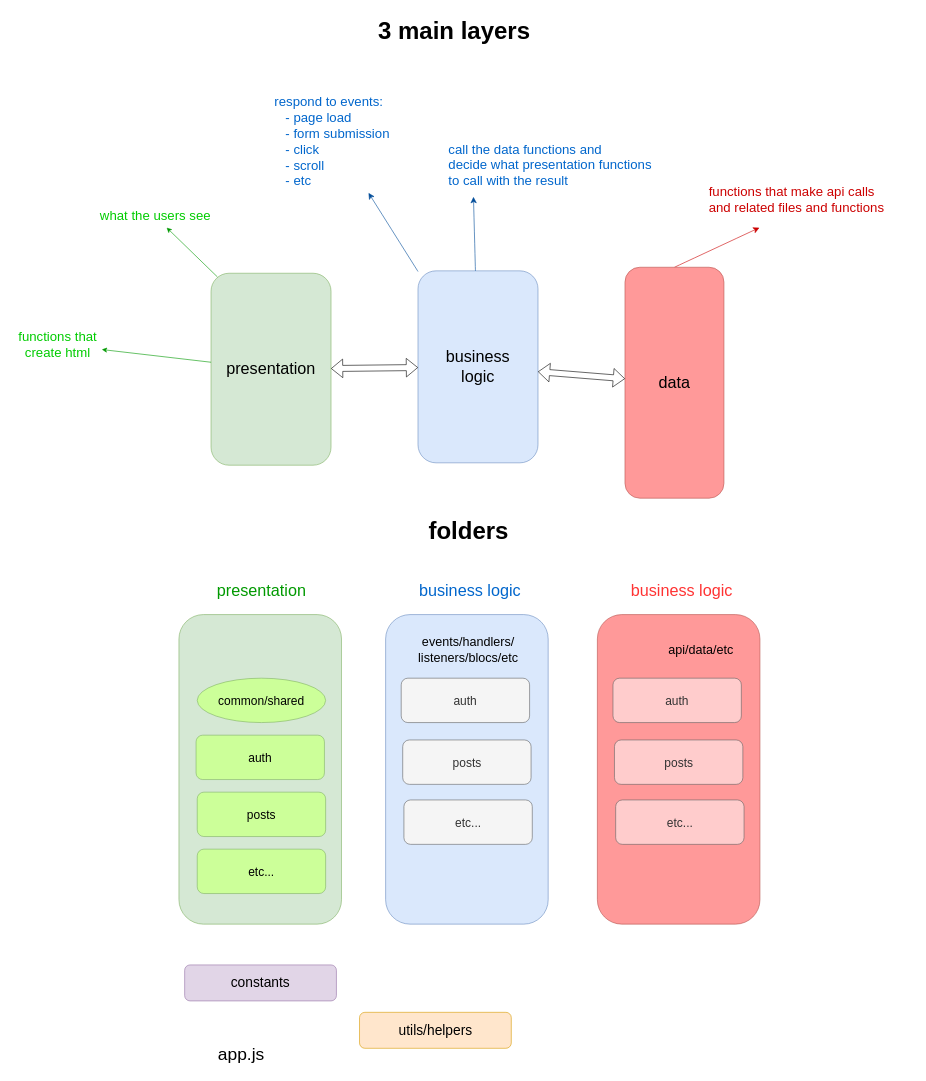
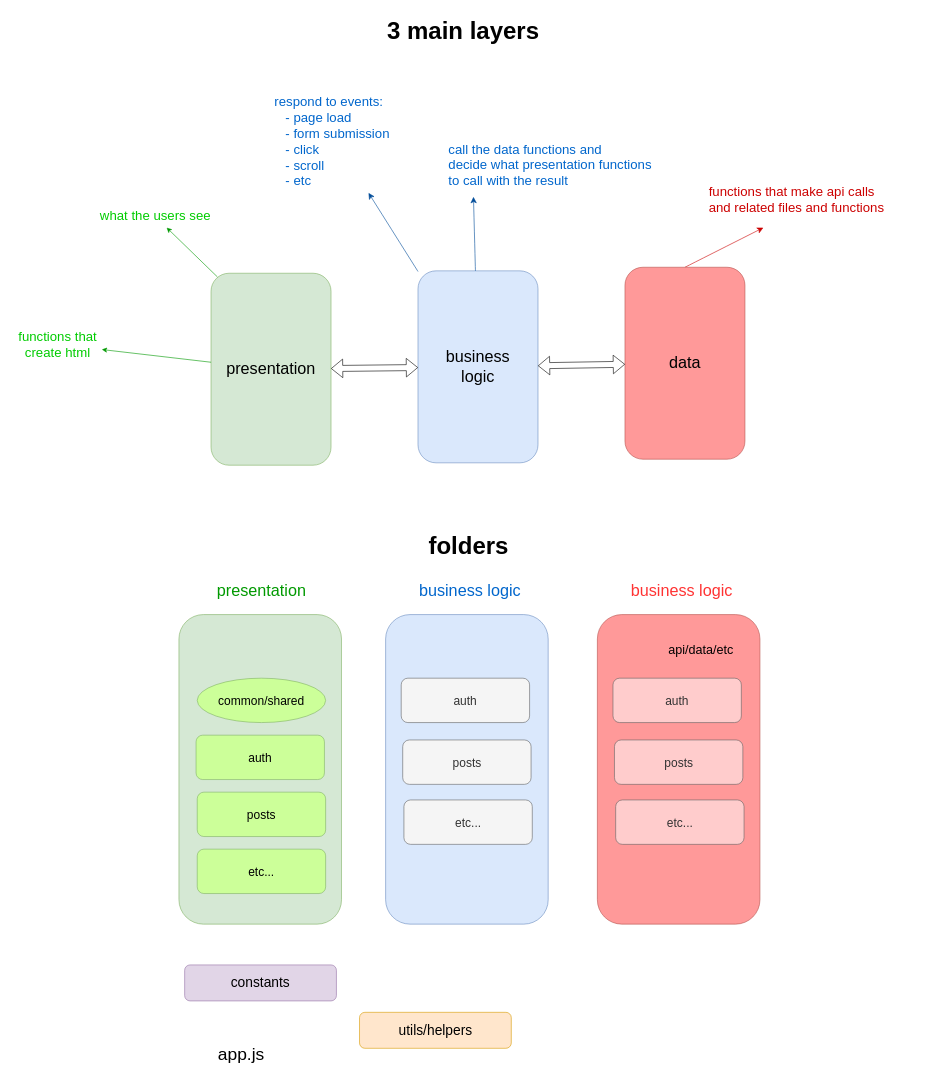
  <mxCell id="0" />
  <mxCell id="1" parent="0" />
  <mxCell id="2" value="&lt;font style=&quot;font-size: 27px;&quot;&gt;presentation&lt;/font&gt;" style="rounded=1;whiteSpace=wrap;html=1;fillColor=#d5e8d4;strokeColor=#82b366;" parent="1" vertex="1"><mxGeometry x="351" y="455" width="200" height="320" as="geometry" /></mxCell>
  <mxCell id="3" style="edgeStyle=none;curved=1;rounded=0;orthogonalLoop=1;jettySize=auto;html=1;fontSize=12;startSize=8;endSize=8;fontColor=#0066CC;strokeColor=#004C99;" parent="1" source="4" target="13" edge="1"><mxGeometry relative="1" as="geometry" /></mxCell>
  <mxCell id="4" value="&lt;font style=&quot;font-size: 27px;&quot;&gt;business&lt;/font&gt;&lt;div&gt;&lt;font style=&quot;font-size: 27px;&quot;&gt;logic&lt;/font&gt;&lt;/div&gt;" style="rounded=1;whiteSpace=wrap;html=1;fillColor=#dae8fc;strokeColor=#6c8ebf;" parent="1" vertex="1"><mxGeometry x="696" y="451" width="200" height="320" as="geometry" /></mxCell>
  <mxCell id="5" style="edgeStyle=none;curved=1;rounded=0;orthogonalLoop=1;jettySize=auto;html=1;exitX=0.5;exitY=0;exitDx=0;exitDy=0;fontSize=12;startSize=8;endSize=8;strokeColor=#CC0000;" edge="1" parent="1" source="6" target="17"><mxGeometry relative="1" as="geometry" /></mxCell>
- <mxCell id="6" value="&lt;font style=&quot;font-size: 27px;&quot;&gt;data&lt;/font&gt;" style="rounded=1;whiteSpace=wrap;html=1;fillColor=#FF9999;strokeColor=#b85450;" parent="1" vertex="1"><mxGeometry x="1041" y="445" width="165" height="385" as="geometry" /></mxCell>
+ <mxCell id="6" value="&lt;font style=&quot;font-size: 27px;&quot;&gt;data&lt;/font&gt;" style="rounded=1;whiteSpace=wrap;html=1;fillColor=#FF9999;strokeColor=#b85450;" parent="1" vertex="1"><mxGeometry x="1041" y="445" width="200" height="320" as="geometry" /></mxCell>
  <mxCell id="7" value="" style="shape=flexArrow;endArrow=classic;startArrow=classic;html=1;rounded=0;" parent="1" source="2" target="4" edge="1"><mxGeometry width="100" height="100" relative="1" as="geometry"><mxPoint x="727" y="794" as="sourcePoint" /><mxPoint x="827" y="694" as="targetPoint" /></mxGeometry></mxCell>
  <mxCell id="8" value="" style="shape=flexArrow;endArrow=classic;startArrow=classic;html=1;rounded=0;" parent="1" source="4" target="6" edge="1"><mxGeometry width="100" height="100" relative="1" as="geometry"><mxPoint x="727" y="794" as="sourcePoint" /><mxPoint x="827" y="694" as="targetPoint" /></mxGeometry></mxCell>
  <mxCell id="9" value="&lt;font style=&quot;font-size: 22px;&quot;&gt;what the users see&lt;/font&gt;" style="text;html=1;align=center;verticalAlign=middle;resizable=0;points=[];autosize=1;strokeColor=none;fillColor=none;fontColor=#00CC00;" parent="1" vertex="1"><mxGeometry x="156" y="341" width="203" height="38" as="geometry" /></mxCell>
  <mxCell id="10" value="" style="endArrow=classic;html=1;rounded=0;exitX=0.053;exitY=0.019;exitDx=0;exitDy=0;exitPerimeter=0;fontColor=#009900;labelBackgroundColor=#009900;strokeColor=#009900;" parent="1" source="2" target="9" edge="1"><mxGeometry width="50" height="50" relative="1" as="geometry"><mxPoint x="309" y="489" as="sourcePoint" /><mxPoint x="359" y="439" as="targetPoint" /></mxGeometry></mxCell>
  <mxCell id="11" value="&lt;font style=&quot;font-size: 22px;&quot;&gt;functions that&lt;/font&gt;&lt;div&gt;&lt;font style=&quot;font-size: 22px;&quot;&gt;create html&lt;/font&gt;&lt;/div&gt;" style="text;html=1;align=center;verticalAlign=middle;resizable=0;points=[];autosize=1;strokeColor=none;fillColor=none;fontColor=#00CC00;" parent="1" vertex="1"><mxGeometry x="20" y="541" width="149" height="65" as="geometry" /></mxCell>
  <mxCell id="12" value="" style="endArrow=classic;html=1;rounded=0;fontColor=#009900;labelBackgroundColor=#009900;strokeColor=#009900;" parent="1" source="2" target="11" edge="1"><mxGeometry width="50" height="50" relative="1" as="geometry"><mxPoint x="342" y="608" as="sourcePoint" /><mxPoint x="257" y="526" as="targetPoint" /></mxGeometry></mxCell>
  <mxCell id="13" value="&lt;font color=&quot;#0066cc&quot; style=&quot;font-size: 22px;&quot;&gt;respond to events:&lt;/font&gt;&lt;div style=&quot;font-size: 22px;&quot;&gt;&lt;font color=&quot;#0066cc&quot; style=&quot;font-size: 22px;&quot;&gt;&amp;nbsp; &amp;nbsp;- page load&lt;/font&gt;&lt;/div&gt;&lt;div style=&quot;font-size: 22px;&quot;&gt;&lt;font color=&quot;#0066cc&quot; style=&quot;font-size: 22px;&quot;&gt;&amp;nbsp; &amp;nbsp;- form submission&lt;/font&gt;&lt;/div&gt;&lt;div style=&quot;font-size: 22px;&quot;&gt;&lt;font color=&quot;#0066cc&quot; style=&quot;font-size: 22px;&quot;&gt;&amp;nbsp; &amp;nbsp;- click&lt;/font&gt;&lt;/div&gt;&lt;div style=&quot;font-size: 22px;&quot;&gt;&lt;font color=&quot;#0066cc&quot; style=&quot;font-size: 22px;&quot;&gt;&amp;nbsp; &amp;nbsp;- scroll&lt;/font&gt;&lt;/div&gt;&lt;div style=&quot;font-size: 22px;&quot;&gt;&lt;font color=&quot;#0066cc&quot; style=&quot;font-size: 22px;&quot;&gt;&amp;nbsp; &amp;nbsp;- etc&lt;/font&gt;&lt;/div&gt;" style="text;html=1;align=left;verticalAlign=middle;resizable=0;points=[];autosize=1;strokeColor=none;fillColor=none;fontSize=16;" parent="1" vertex="1"><mxGeometry x="455" y="151" width="210" height="170" as="geometry" /></mxCell>
- <mxCell id="14" value="&lt;font style=&quot;font-size: 40px;&quot;&gt;&lt;b&gt;3 main layers&lt;/b&gt;&lt;/font&gt;" style="text;html=1;align=center;verticalAlign=middle;resizable=0;points=[];autosize=1;strokeColor=none;fillColor=none;fontSize=16;" parent="1" vertex="1"><mxGeometry x="620" y="20" width="272" height="60" as="geometry" /></mxCell>
+ <mxCell id="14" value="&lt;font style=&quot;font-size: 40px;&quot;&gt;&lt;b&gt;3 main layers&lt;/b&gt;&lt;/font&gt;" style="text;html=1;align=center;verticalAlign=middle;resizable=0;points=[];autosize=1;strokeColor=none;fillColor=none;fontSize=16;" parent="1" vertex="1"><mxGeometry x="635" y="20" width="272" height="60" as="geometry" /></mxCell>
  <mxCell id="15" value="&lt;font color=&quot;#0066cc&quot;&gt;&lt;span style=&quot;font-size: 22px; text-wrap: nowrap;&quot;&gt;call the data functions and&amp;nbsp;&lt;/span&gt;&lt;/font&gt;&lt;div&gt;&lt;font color=&quot;#0066cc&quot;&gt;&lt;span style=&quot;font-size: 22px; text-wrap: nowrap;&quot;&gt;decide what presentation functions&lt;/span&gt;&lt;/font&gt;&lt;/div&gt;&lt;div&gt;&lt;font color=&quot;#0066cc&quot;&gt;&lt;span style=&quot;font-size: 22px; text-wrap: nowrap;&quot;&gt;to call with the result&lt;/span&gt;&lt;/font&gt;&lt;/div&gt;" style="text;whiteSpace=wrap;html=1;" vertex="1" parent="1"><mxGeometry x="745" y="229" width="342" height="95" as="geometry" /></mxCell>
  <mxCell id="16" style="edgeStyle=none;curved=1;rounded=0;orthogonalLoop=1;jettySize=auto;html=1;entryX=0.127;entryY=1.038;entryDx=0;entryDy=0;entryPerimeter=0;fontSize=12;startSize=8;endSize=8;strokeColor=#004C99;" edge="1" parent="1" source="4" target="15"><mxGeometry relative="1" as="geometry" /></mxCell>
  <mxCell id="17" value="&lt;font color=&quot;#cc0000&quot;&gt;&lt;span style=&quot;font-size: 22px; text-wrap: nowrap;&quot;&gt;functions that make api calls&lt;br&gt;and related files and functions&lt;/span&gt;&lt;/font&gt;" style="text;whiteSpace=wrap;html=1;" vertex="1" parent="1"><mxGeometry x="1179" y="300" width="342" height="79" as="geometry" /></mxCell>
- <mxCell id="18" value="&lt;font style=&quot;font-size: 40px;&quot;&gt;&lt;b&gt;folders&lt;/b&gt;&lt;/font&gt;" style="text;html=1;align=center;verticalAlign=middle;resizable=0;points=[];autosize=1;strokeColor=none;fillColor=none;fontSize=16;" vertex="1" parent="1"><mxGeometry x="704" y="854" width="151" height="60" as="geometry" /></mxCell>
+ <mxCell id="18" value="&lt;font style=&quot;font-size: 40px;&quot;&gt;&lt;b&gt;folders&lt;/b&gt;&lt;/font&gt;" style="text;html=1;align=center;verticalAlign=middle;resizable=0;points=[];autosize=1;strokeColor=none;fillColor=none;fontSize=16;" vertex="1" parent="1"><mxGeometry x="704" y="879" width="151" height="60" as="geometry" /></mxCell>
  <mxCell id="19" value="" style="rounded=1;whiteSpace=wrap;html=1;fillColor=#d5e8d4;strokeColor=#82b366;" vertex="1" parent="1"><mxGeometry x="297.5" y="1024" width="271" height="516" as="geometry" /></mxCell>
  <mxCell id="20" value="&lt;span style=&quot;font-family: Helvetica; font-size: 27px; font-style: normal; font-variant-ligatures: normal; font-variant-caps: normal; font-weight: 400; letter-spacing: normal; orphans: 2; text-align: center; text-indent: 0px; text-transform: none; widows: 2; word-spacing: 0px; -webkit-text-stroke-width: 0px; white-space: normal; background-color: rgb(255, 255, 255); text-decoration-thickness: initial; text-decoration-style: initial; text-decoration-color: initial; float: none; display: inline !important;&quot;&gt;&lt;font color=&quot;#009900&quot;&gt;presentation&lt;/font&gt;&lt;/span&gt;" style="text;whiteSpace=wrap;html=1;" vertex="1" parent="1"><mxGeometry x="359" y="961" width="177" height="54" as="geometry" /></mxCell>
  <mxCell id="21" value="&lt;font style=&quot;font-size: 20px;&quot;&gt;common/shared&lt;/font&gt;" style="ellipse;whiteSpace=wrap;html=1;fillColor=#CCFF99;strokeColor=#82b366;" vertex="1" parent="1"><mxGeometry x="328" y="1130" width="214" height="74" as="geometry" /></mxCell>
  <mxCell id="22" value="&lt;font style=&quot;font-size: 20px;&quot;&gt;auth&lt;/font&gt;" style="rounded=1;whiteSpace=wrap;html=1;fillColor=#CCFF99;strokeColor=#82b366;" vertex="1" parent="1"><mxGeometry x="326" y="1225" width="214" height="74" as="geometry" /></mxCell>
  <mxCell id="23" value="&lt;font style=&quot;font-size: 20px;&quot;&gt;posts&lt;/font&gt;" style="rounded=1;whiteSpace=wrap;html=1;fillColor=#CCFF99;strokeColor=#82b366;" vertex="1" parent="1"><mxGeometry x="328" y="1320" width="214" height="74" as="geometry" /></mxCell>
  <mxCell id="24" value="&lt;font style=&quot;font-size: 20px;&quot;&gt;etc...&lt;/font&gt;" style="rounded=1;whiteSpace=wrap;html=1;fillColor=#CCFF99;strokeColor=#82b366;" vertex="1" parent="1"><mxGeometry x="328" y="1415" width="214" height="74" as="geometry" /></mxCell>
  <mxCell id="25" value="" style="rounded=1;whiteSpace=wrap;html=1;fillColor=#dae8fc;strokeColor=#6c8ebf;" vertex="1" parent="1"><mxGeometry x="642" y="1024" width="271" height="516" as="geometry" /></mxCell>
- <mxCell id="26" value="&lt;span style=&quot;font-size: 21px;&quot;&gt;events/handlers/&lt;/span&gt;&lt;div&gt;&lt;span style=&quot;font-size: 21px;&quot;&gt;listeners/blocs/etc&lt;/span&gt;&lt;/div&gt;" style="text;strokeColor=none;fillColor=none;html=1;align=center;verticalAlign=middle;whiteSpace=wrap;rounded=0;fontSize=16;" vertex="1" parent="1"><mxGeometry x="715.5" y="1067" width="128" height="30" as="geometry" /></mxCell>
  <mxCell id="27" value="&lt;font style=&quot;font-size: 20px;&quot;&gt;auth&lt;/font&gt;" style="rounded=1;whiteSpace=wrap;html=1;fillColor=#f5f5f5;strokeColor=#666666;fontColor=#333333;" vertex="1" parent="1"><mxGeometry x="668" y="1130" width="214" height="74" as="geometry" /></mxCell>
  <mxCell id="28" value="&lt;font style=&quot;font-size: 20px;&quot;&gt;posts&lt;/font&gt;" style="rounded=1;whiteSpace=wrap;html=1;fillColor=#f5f5f5;strokeColor=#666666;fontColor=#333333;" vertex="1" parent="1"><mxGeometry x="670.5" y="1233" width="214" height="74" as="geometry" /></mxCell>
  <mxCell id="29" value="&lt;font style=&quot;font-size: 20px;&quot;&gt;etc...&lt;/font&gt;" style="rounded=1;whiteSpace=wrap;html=1;fillColor=#f5f5f5;strokeColor=#666666;fontColor=#333333;" vertex="1" parent="1"><mxGeometry x="672.5" y="1333" width="214" height="74" as="geometry" /></mxCell>
  <mxCell id="30" value="&lt;span style=&quot;font-family: Helvetica; font-size: 27px; font-style: normal; font-variant-ligatures: normal; font-variant-caps: normal; font-weight: 400; letter-spacing: normal; orphans: 2; text-align: center; text-indent: 0px; text-transform: none; widows: 2; word-spacing: 0px; -webkit-text-stroke-width: 0px; white-space: normal; background-color: rgb(255, 255, 255); text-decoration-thickness: initial; text-decoration-style: initial; text-decoration-color: initial; float: none; display: inline !important;&quot;&gt;&lt;font color=&quot;#0066cc&quot;&gt;business logic&lt;/font&gt;&lt;/span&gt;" style="text;whiteSpace=wrap;html=1;" vertex="1" parent="1"><mxGeometry x="696" y="961" width="177" height="54" as="geometry" /></mxCell>
  <mxCell id="31" value="" style="rounded=1;whiteSpace=wrap;html=1;fillColor=#FF9999;strokeColor=#b85450;" vertex="1" parent="1"><mxGeometry x="995" y="1024" width="271" height="516" as="geometry" /></mxCell>
  <mxCell id="32" value="&lt;span style=&quot;font-size: 21px;&quot;&gt;api/data/etc&lt;/span&gt;" style="text;strokeColor=none;fillColor=none;html=1;align=center;verticalAlign=middle;whiteSpace=wrap;rounded=0;fontSize=16;" vertex="1" parent="1"><mxGeometry x="1103.5" y="1067" width="128" height="30" as="geometry" /></mxCell>
  <mxCell id="33" value="&lt;font style=&quot;font-size: 20px;&quot;&gt;auth&lt;/font&gt;" style="rounded=1;whiteSpace=wrap;html=1;fillColor=#FFCCCC;strokeColor=#666666;fontColor=#333333;" vertex="1" parent="1"><mxGeometry x="1021" y="1130" width="214" height="74" as="geometry" /></mxCell>
  <mxCell id="34" value="&lt;font style=&quot;font-size: 20px;&quot;&gt;posts&lt;/font&gt;" style="rounded=1;whiteSpace=wrap;html=1;fillColor=#FFCCCC;strokeColor=#666666;fontColor=#333333;" vertex="1" parent="1"><mxGeometry x="1023.5" y="1233" width="214" height="74" as="geometry" /></mxCell>
  <mxCell id="35" value="&lt;font style=&quot;font-size: 20px;&quot;&gt;etc...&lt;/font&gt;" style="rounded=1;whiteSpace=wrap;html=1;fillColor=#FFCCCC;strokeColor=#666666;fontColor=#333333;" vertex="1" parent="1"><mxGeometry x="1025.5" y="1333" width="214" height="74" as="geometry" /></mxCell>
  <mxCell id="36" value="&lt;span style=&quot;font-family: Helvetica; font-size: 27px; font-style: normal; font-variant-ligatures: normal; font-variant-caps: normal; font-weight: 400; letter-spacing: normal; orphans: 2; text-align: center; text-indent: 0px; text-transform: none; widows: 2; word-spacing: 0px; -webkit-text-stroke-width: 0px; white-space: normal; background-color: rgb(255, 255, 255); text-decoration-thickness: initial; text-decoration-style: initial; text-decoration-color: initial; float: none; display: inline !important;&quot;&gt;&lt;font color=&quot;#ff3333&quot;&gt;business logic&lt;/font&gt;&lt;/span&gt;" style="text;whiteSpace=wrap;html=1;" vertex="1" parent="1"><mxGeometry x="1049" y="961" width="177" height="54" as="geometry" /></mxCell>
  <mxCell id="37" value="&lt;font style=&quot;font-size: 23px;&quot;&gt;constants&lt;/font&gt;" style="rounded=1;whiteSpace=wrap;html=1;fillColor=#e1d5e7;strokeColor=#9673a6;" vertex="1" parent="1"><mxGeometry x="307" y="1608" width="253" height="60" as="geometry" /></mxCell>
  <mxCell id="38" value="&lt;font style=&quot;font-size: 23px;&quot;&gt;utils/helpers&lt;/font&gt;" style="rounded=1;whiteSpace=wrap;html=1;fillColor=#ffe6cc;strokeColor=#d79b00;" vertex="1" parent="1"><mxGeometry x="598.5" y="1687" width="253" height="60" as="geometry" /></mxCell>
  <mxCell id="39" value="&lt;font style=&quot;font-size: 29px;&quot;&gt;app.js&lt;/font&gt;" style="text;html=1;align=center;verticalAlign=middle;resizable=0;points=[];autosize=1;strokeColor=none;fillColor=none;fontSize=16;" vertex="1" parent="1"><mxGeometry x="353" y="1733" width="95" height="47" as="geometry" /></mxCell>
